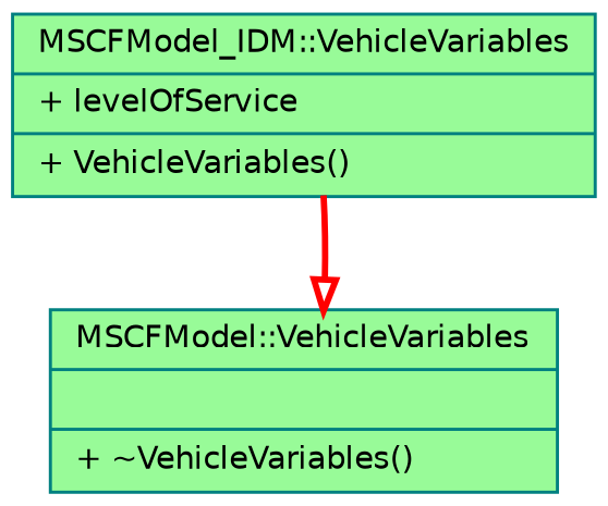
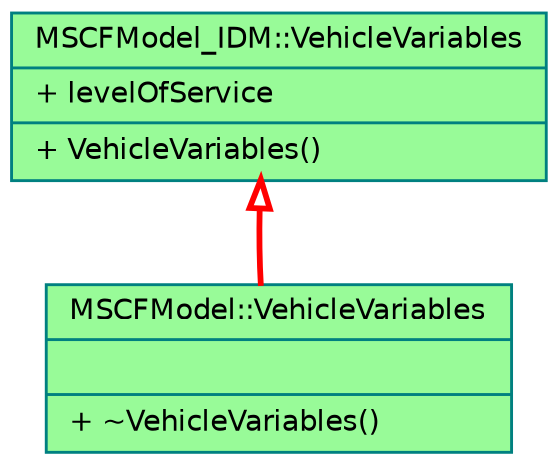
  digraph {
    node [color=teal fillcolor=palegreen fontname=Helvetica fontsize=10 shape=record style=filled]
    n1 [fontcolor=black height=0.2 label="{MSCFModel_IDM::VehicleVariables\n|+ levelOfService\l|+ VehicleVariables()\l}" width=0.4]
    n2 [height=0.2 label="{MSCFModel::VehicleVariables\n||+ ~VehicleVariables()\l}" width=0.4]
-   n2 -> n1 [arrowtail=onormal color=red dir=back fontname=Helvetica fontsize=10 labelfontname=Helvetica labelfontsize=10 style=bold]
+   n1 -> n2 [arrowtail=onormal color=red dir=back fontname=Helvetica fontsize=10 labelfontname=Helvetica labelfontsize=10 style=bold]
  }
